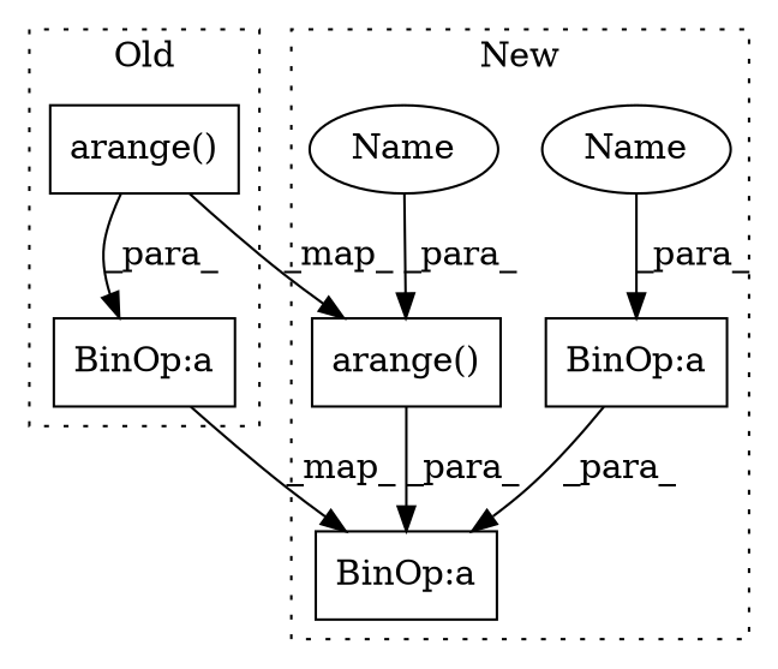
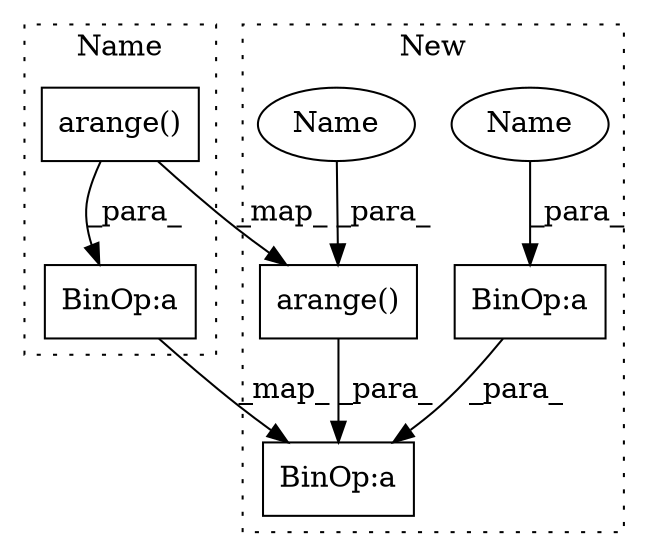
  digraph {
    node [a=82 l=3 shape=box]
    n1 [a=75 l="13,2" label="arange()" s="6490,6520"]
    n2 [label="BinOp:a" s=6522]
    n3 [a=75 l="13,1" label="arange()" s="13114,13138"]
    n4 [l=32 label="BinOp:a" s=13139]
    n5 [label="BinOp:a" s=13190]
    n6 [a=87 l=5 label=Name s=13193 shape=ellipse]
    n7 [a=87 l=5 label=Name s=13130 shape=ellipse]
    subgraph cluster_1 {
-     label=Old
+     label=Name
      style=dotted
      n1
      n2
    }
    subgraph cluster_2 {
      label=New
      style=dotted
      n3
      n4
      n5
      n6
      n7
    }
    n1 -> n2 [label=_para_]
    n1 -> n3 [label=_map_]
    n2 -> n4 [label=_map_]
    n3 -> n4 [label=_para_]
    n5 -> n4 [label=_para_]
    n6 -> n5 [label=_para_]
    n7 -> n3 [label=_para_]
  }
